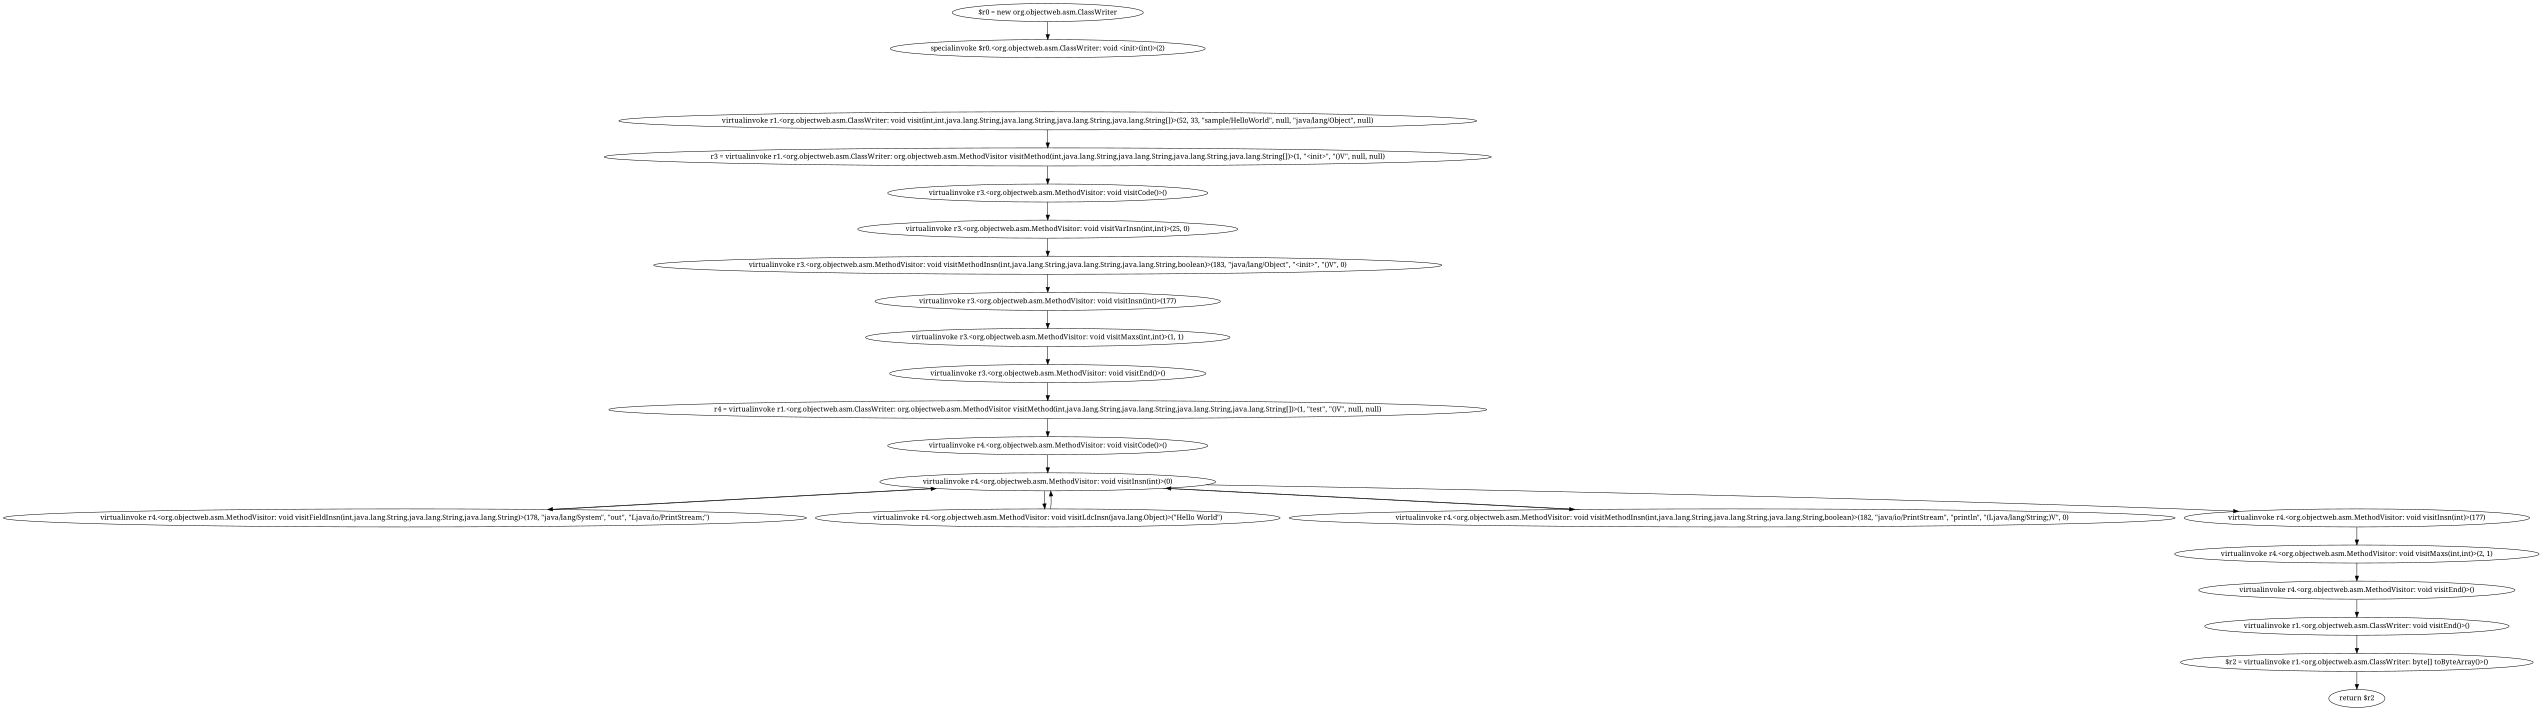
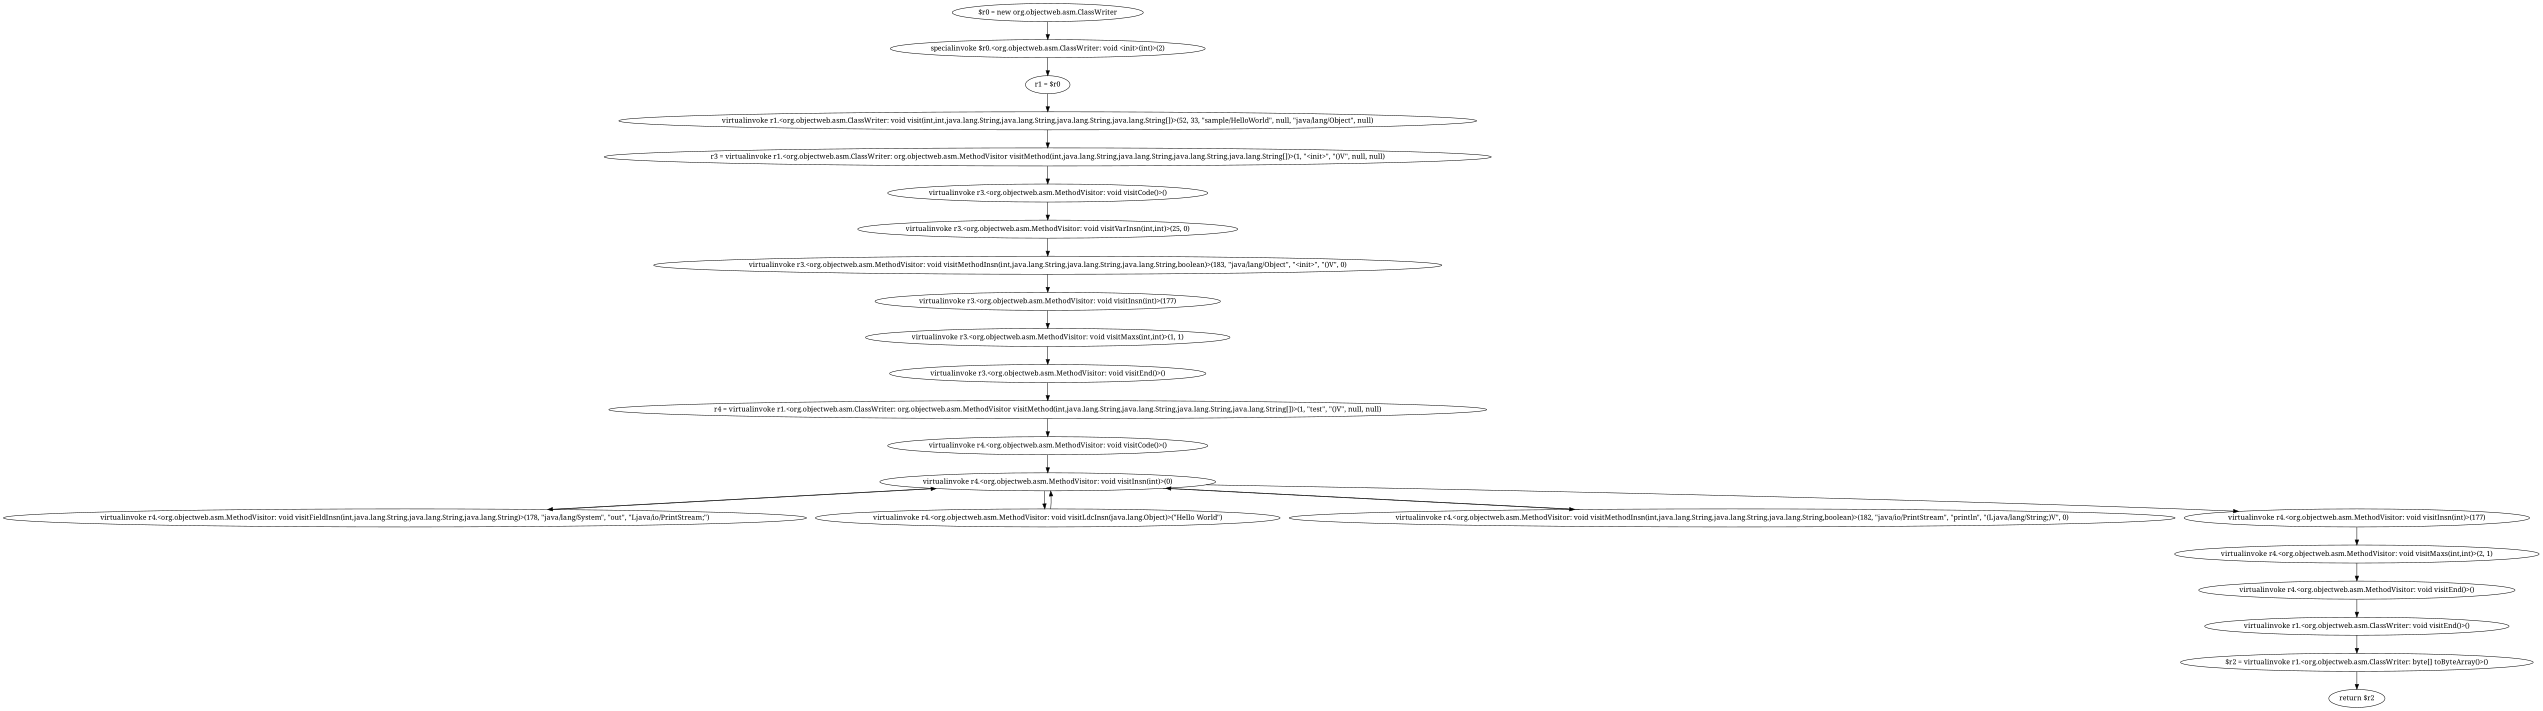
  digraph {
    fontname="Noto Serif"
    node [fontname="Noto Serif"]
    edge [fontname="Noto Serif"]
    "$r0 = new org.objectweb.asm.ClassWriter"
    "specialinvoke $r0.<org.objectweb.asm.ClassWriter: void <init>(int)>(2)"
+   "r1 = $r0"
    "virtualinvoke r1.<org.objectweb.asm.ClassWriter: void visit(int,int,java.lang.String,java.lang.String,java.lang.String,java.lang.String[])>(52, 33, \"sample/HelloWorld\", null, \"java/lang/Object\", null)"
    "r3 = virtualinvoke r1.<org.objectweb.asm.ClassWriter: org.objectweb.asm.MethodVisitor visitMethod(int,java.lang.String,java.lang.String,java.lang.String,java.lang.String[])>(1, \"<init>\", \"()V\", null, null)"
    "virtualinvoke r3.<org.objectweb.asm.MethodVisitor: void visitCode()>()"
    "virtualinvoke r3.<org.objectweb.asm.MethodVisitor: void visitVarInsn(int,int)>(25, 0)"
    "virtualinvoke r3.<org.objectweb.asm.MethodVisitor: void visitMethodInsn(int,java.lang.String,java.lang.String,java.lang.String,boolean)>(183, \"java/lang/Object\", \"<init>\", \"()V\", 0)"
    "virtualinvoke r3.<org.objectweb.asm.MethodVisitor: void visitInsn(int)>(177)"
    "virtualinvoke r3.<org.objectweb.asm.MethodVisitor: void visitMaxs(int,int)>(1, 1)"
    "virtualinvoke r3.<org.objectweb.asm.MethodVisitor: void visitEnd()>()"
    "r4 = virtualinvoke r1.<org.objectweb.asm.ClassWriter: org.objectweb.asm.MethodVisitor visitMethod(int,java.lang.String,java.lang.String,java.lang.String,java.lang.String[])>(1, \"test\", \"()V\", null, null)"
    "virtualinvoke r4.<org.objectweb.asm.MethodVisitor: void visitCode()>()"
    "virtualinvoke r4.<org.objectweb.asm.MethodVisitor: void visitInsn(int)>(0)"
    "virtualinvoke r4.<org.objectweb.asm.MethodVisitor: void visitFieldInsn(int,java.lang.String,java.lang.String,java.lang.String)>(178, \"java/lang/System\", \"out\", \"Ljava/io/PrintStream;\")"
    "virtualinvoke r4.<org.objectweb.asm.MethodVisitor: void visitLdcInsn(java.lang.Object)>(\"Hello World\")"
    "virtualinvoke r4.<org.objectweb.asm.MethodVisitor: void visitMethodInsn(int,java.lang.String,java.lang.String,java.lang.String,boolean)>(182, \"java/io/PrintStream\", \"println\", \"(Ljava/lang/String;)V\", 0)"
    "virtualinvoke r4.<org.objectweb.asm.MethodVisitor: void visitInsn(int)>(177)"
    "virtualinvoke r4.<org.objectweb.asm.MethodVisitor: void visitMaxs(int,int)>(2, 1)"
    "virtualinvoke r4.<org.objectweb.asm.MethodVisitor: void visitEnd()>()"
    "virtualinvoke r1.<org.objectweb.asm.ClassWriter: void visitEnd()>()"
    "$r2 = virtualinvoke r1.<org.objectweb.asm.ClassWriter: byte[] toByteArray()>()"
    "return $r2"
    "$r0 = new org.objectweb.asm.ClassWriter" -> "specialinvoke $r0.<org.objectweb.asm.ClassWriter: void <init>(int)>(2)"
+   "specialinvoke $r0.<org.objectweb.asm.ClassWriter: void <init>(int)>(2)" -> "r1 = $r0"
+   "r1 = $r0" -> "virtualinvoke r1.<org.objectweb.asm.ClassWriter: void visit(int,int,java.lang.String,java.lang.String,java.lang.String,java.lang.String[])>(52, 33, \"sample/HelloWorld\", null, \"java/lang/Object\", null)"
    "virtualinvoke r1.<org.objectweb.asm.ClassWriter: void visit(int,int,java.lang.String,java.lang.String,java.lang.String,java.lang.String[])>(52, 33, \"sample/HelloWorld\", null, \"java/lang/Object\", null)" -> "r3 = virtualinvoke r1.<org.objectweb.asm.ClassWriter: org.objectweb.asm.MethodVisitor visitMethod(int,java.lang.String,java.lang.String,java.lang.String,java.lang.String[])>(1, \"<init>\", \"()V\", null, null)"
    "r3 = virtualinvoke r1.<org.objectweb.asm.ClassWriter: org.objectweb.asm.MethodVisitor visitMethod(int,java.lang.String,java.lang.String,java.lang.String,java.lang.String[])>(1, \"<init>\", \"()V\", null, null)" -> "virtualinvoke r3.<org.objectweb.asm.MethodVisitor: void visitCode()>()"
    "virtualinvoke r3.<org.objectweb.asm.MethodVisitor: void visitCode()>()" -> "virtualinvoke r3.<org.objectweb.asm.MethodVisitor: void visitVarInsn(int,int)>(25, 0)"
    "virtualinvoke r3.<org.objectweb.asm.MethodVisitor: void visitVarInsn(int,int)>(25, 0)" -> "virtualinvoke r3.<org.objectweb.asm.MethodVisitor: void visitMethodInsn(int,java.lang.String,java.lang.String,java.lang.String,boolean)>(183, \"java/lang/Object\", \"<init>\", \"()V\", 0)"
    "virtualinvoke r3.<org.objectweb.asm.MethodVisitor: void visitMethodInsn(int,java.lang.String,java.lang.String,java.lang.String,boolean)>(183, \"java/lang/Object\", \"<init>\", \"()V\", 0)" -> "virtualinvoke r3.<org.objectweb.asm.MethodVisitor: void visitInsn(int)>(177)"
    "virtualinvoke r3.<org.objectweb.asm.MethodVisitor: void visitInsn(int)>(177)" -> "virtualinvoke r3.<org.objectweb.asm.MethodVisitor: void visitMaxs(int,int)>(1, 1)"
    "virtualinvoke r3.<org.objectweb.asm.MethodVisitor: void visitMaxs(int,int)>(1, 1)" -> "virtualinvoke r3.<org.objectweb.asm.MethodVisitor: void visitEnd()>()"
    "virtualinvoke r3.<org.objectweb.asm.MethodVisitor: void visitEnd()>()" -> "r4 = virtualinvoke r1.<org.objectweb.asm.ClassWriter: org.objectweb.asm.MethodVisitor visitMethod(int,java.lang.String,java.lang.String,java.lang.String,java.lang.String[])>(1, \"test\", \"()V\", null, null)"
    "r4 = virtualinvoke r1.<org.objectweb.asm.ClassWriter: org.objectweb.asm.MethodVisitor visitMethod(int,java.lang.String,java.lang.String,java.lang.String,java.lang.String[])>(1, \"test\", \"()V\", null, null)" -> "virtualinvoke r4.<org.objectweb.asm.MethodVisitor: void visitCode()>()"
    "virtualinvoke r4.<org.objectweb.asm.MethodVisitor: void visitCode()>()" -> "virtualinvoke r4.<org.objectweb.asm.MethodVisitor: void visitInsn(int)>(0)"
    "virtualinvoke r4.<org.objectweb.asm.MethodVisitor: void visitInsn(int)>(0)" -> "virtualinvoke r4.<org.objectweb.asm.MethodVisitor: void visitFieldInsn(int,java.lang.String,java.lang.String,java.lang.String)>(178, \"java/lang/System\", \"out\", \"Ljava/io/PrintStream;\")"
    "virtualinvoke r4.<org.objectweb.asm.MethodVisitor: void visitInsn(int)>(0)" -> "virtualinvoke r4.<org.objectweb.asm.MethodVisitor: void visitLdcInsn(java.lang.Object)>(\"Hello World\")"
    "virtualinvoke r4.<org.objectweb.asm.MethodVisitor: void visitInsn(int)>(0)" -> "virtualinvoke r4.<org.objectweb.asm.MethodVisitor: void visitMethodInsn(int,java.lang.String,java.lang.String,java.lang.String,boolean)>(182, \"java/io/PrintStream\", \"println\", \"(Ljava/lang/String;)V\", 0)"
    "virtualinvoke r4.<org.objectweb.asm.MethodVisitor: void visitInsn(int)>(0)" -> "virtualinvoke r4.<org.objectweb.asm.MethodVisitor: void visitInsn(int)>(177)"
    "virtualinvoke r4.<org.objectweb.asm.MethodVisitor: void visitFieldInsn(int,java.lang.String,java.lang.String,java.lang.String)>(178, \"java/lang/System\", \"out\", \"Ljava/io/PrintStream;\")" -> "virtualinvoke r4.<org.objectweb.asm.MethodVisitor: void visitInsn(int)>(0)"
    "virtualinvoke r4.<org.objectweb.asm.MethodVisitor: void visitLdcInsn(java.lang.Object)>(\"Hello World\")" -> "virtualinvoke r4.<org.objectweb.asm.MethodVisitor: void visitInsn(int)>(0)"
    "virtualinvoke r4.<org.objectweb.asm.MethodVisitor: void visitMethodInsn(int,java.lang.String,java.lang.String,java.lang.String,boolean)>(182, \"java/io/PrintStream\", \"println\", \"(Ljava/lang/String;)V\", 0)" -> "virtualinvoke r4.<org.objectweb.asm.MethodVisitor: void visitInsn(int)>(0)"
    "virtualinvoke r4.<org.objectweb.asm.MethodVisitor: void visitInsn(int)>(177)" -> "virtualinvoke r4.<org.objectweb.asm.MethodVisitor: void visitMaxs(int,int)>(2, 1)"
    "virtualinvoke r4.<org.objectweb.asm.MethodVisitor: void visitMaxs(int,int)>(2, 1)" -> "virtualinvoke r4.<org.objectweb.asm.MethodVisitor: void visitEnd()>()"
    "virtualinvoke r4.<org.objectweb.asm.MethodVisitor: void visitEnd()>()" -> "virtualinvoke r1.<org.objectweb.asm.ClassWriter: void visitEnd()>()"
    "virtualinvoke r1.<org.objectweb.asm.ClassWriter: void visitEnd()>()" -> "$r2 = virtualinvoke r1.<org.objectweb.asm.ClassWriter: byte[] toByteArray()>()"
    "$r2 = virtualinvoke r1.<org.objectweb.asm.ClassWriter: byte[] toByteArray()>()" -> "return $r2"
  }
